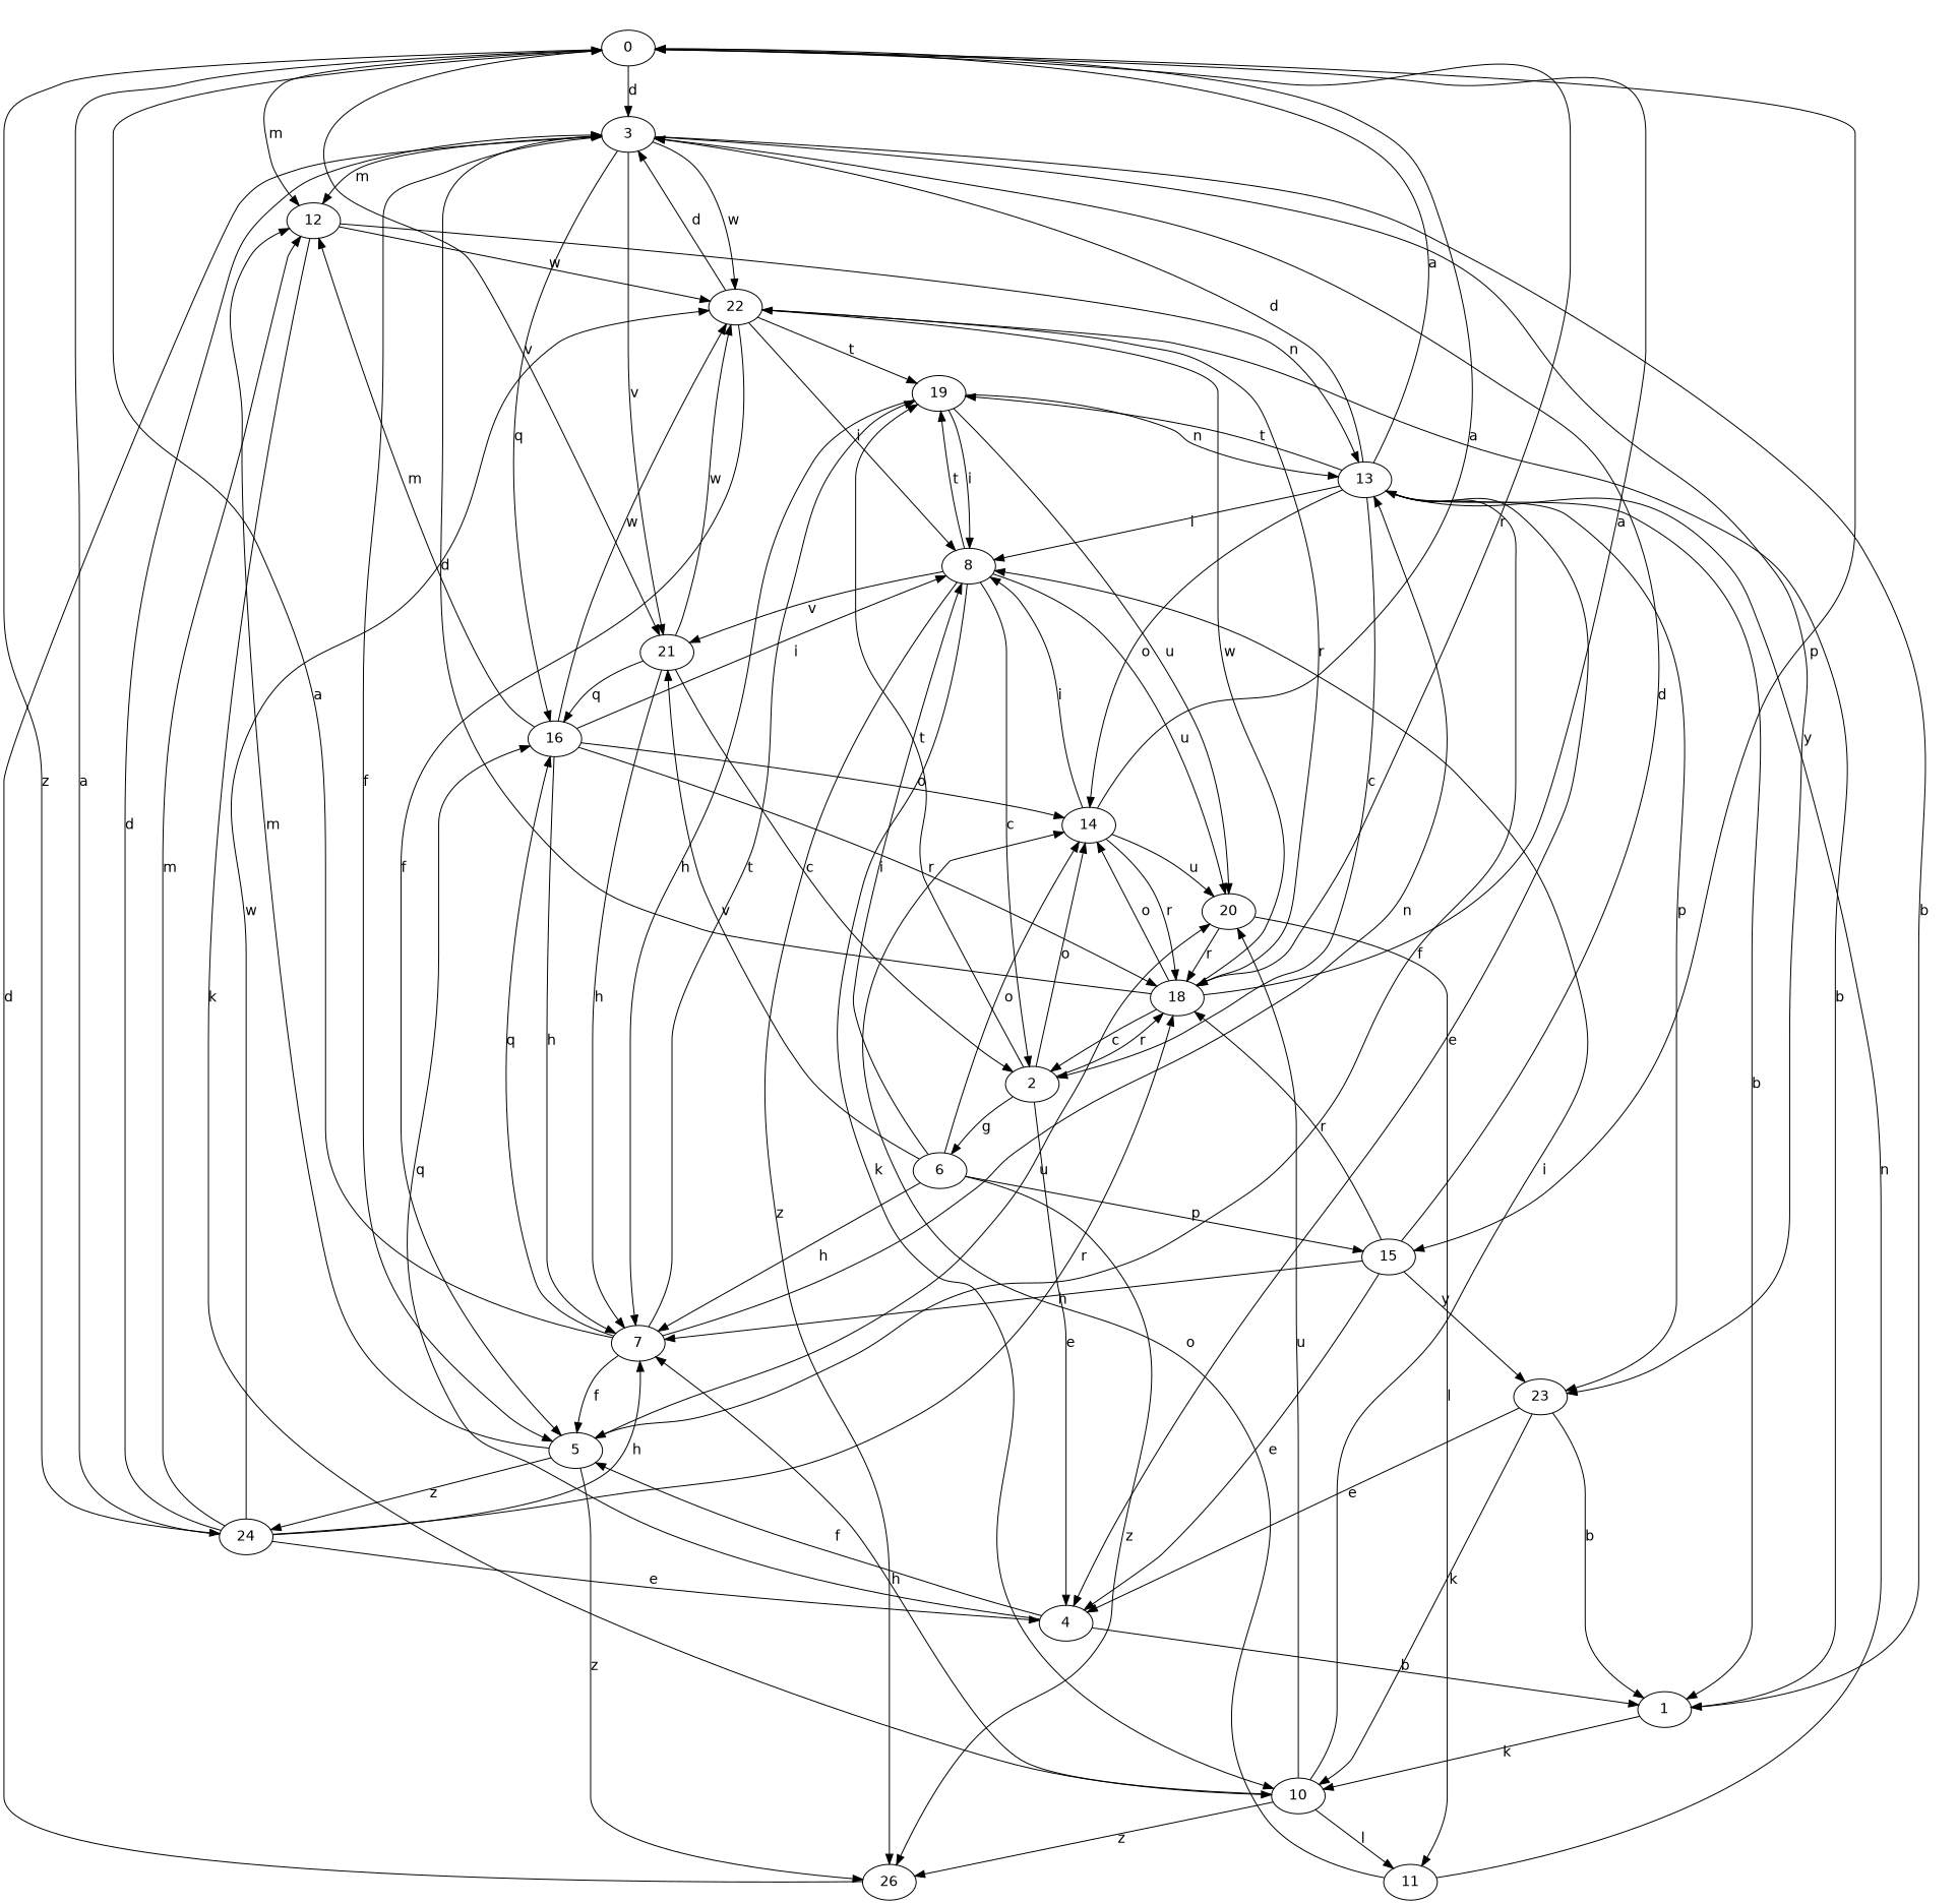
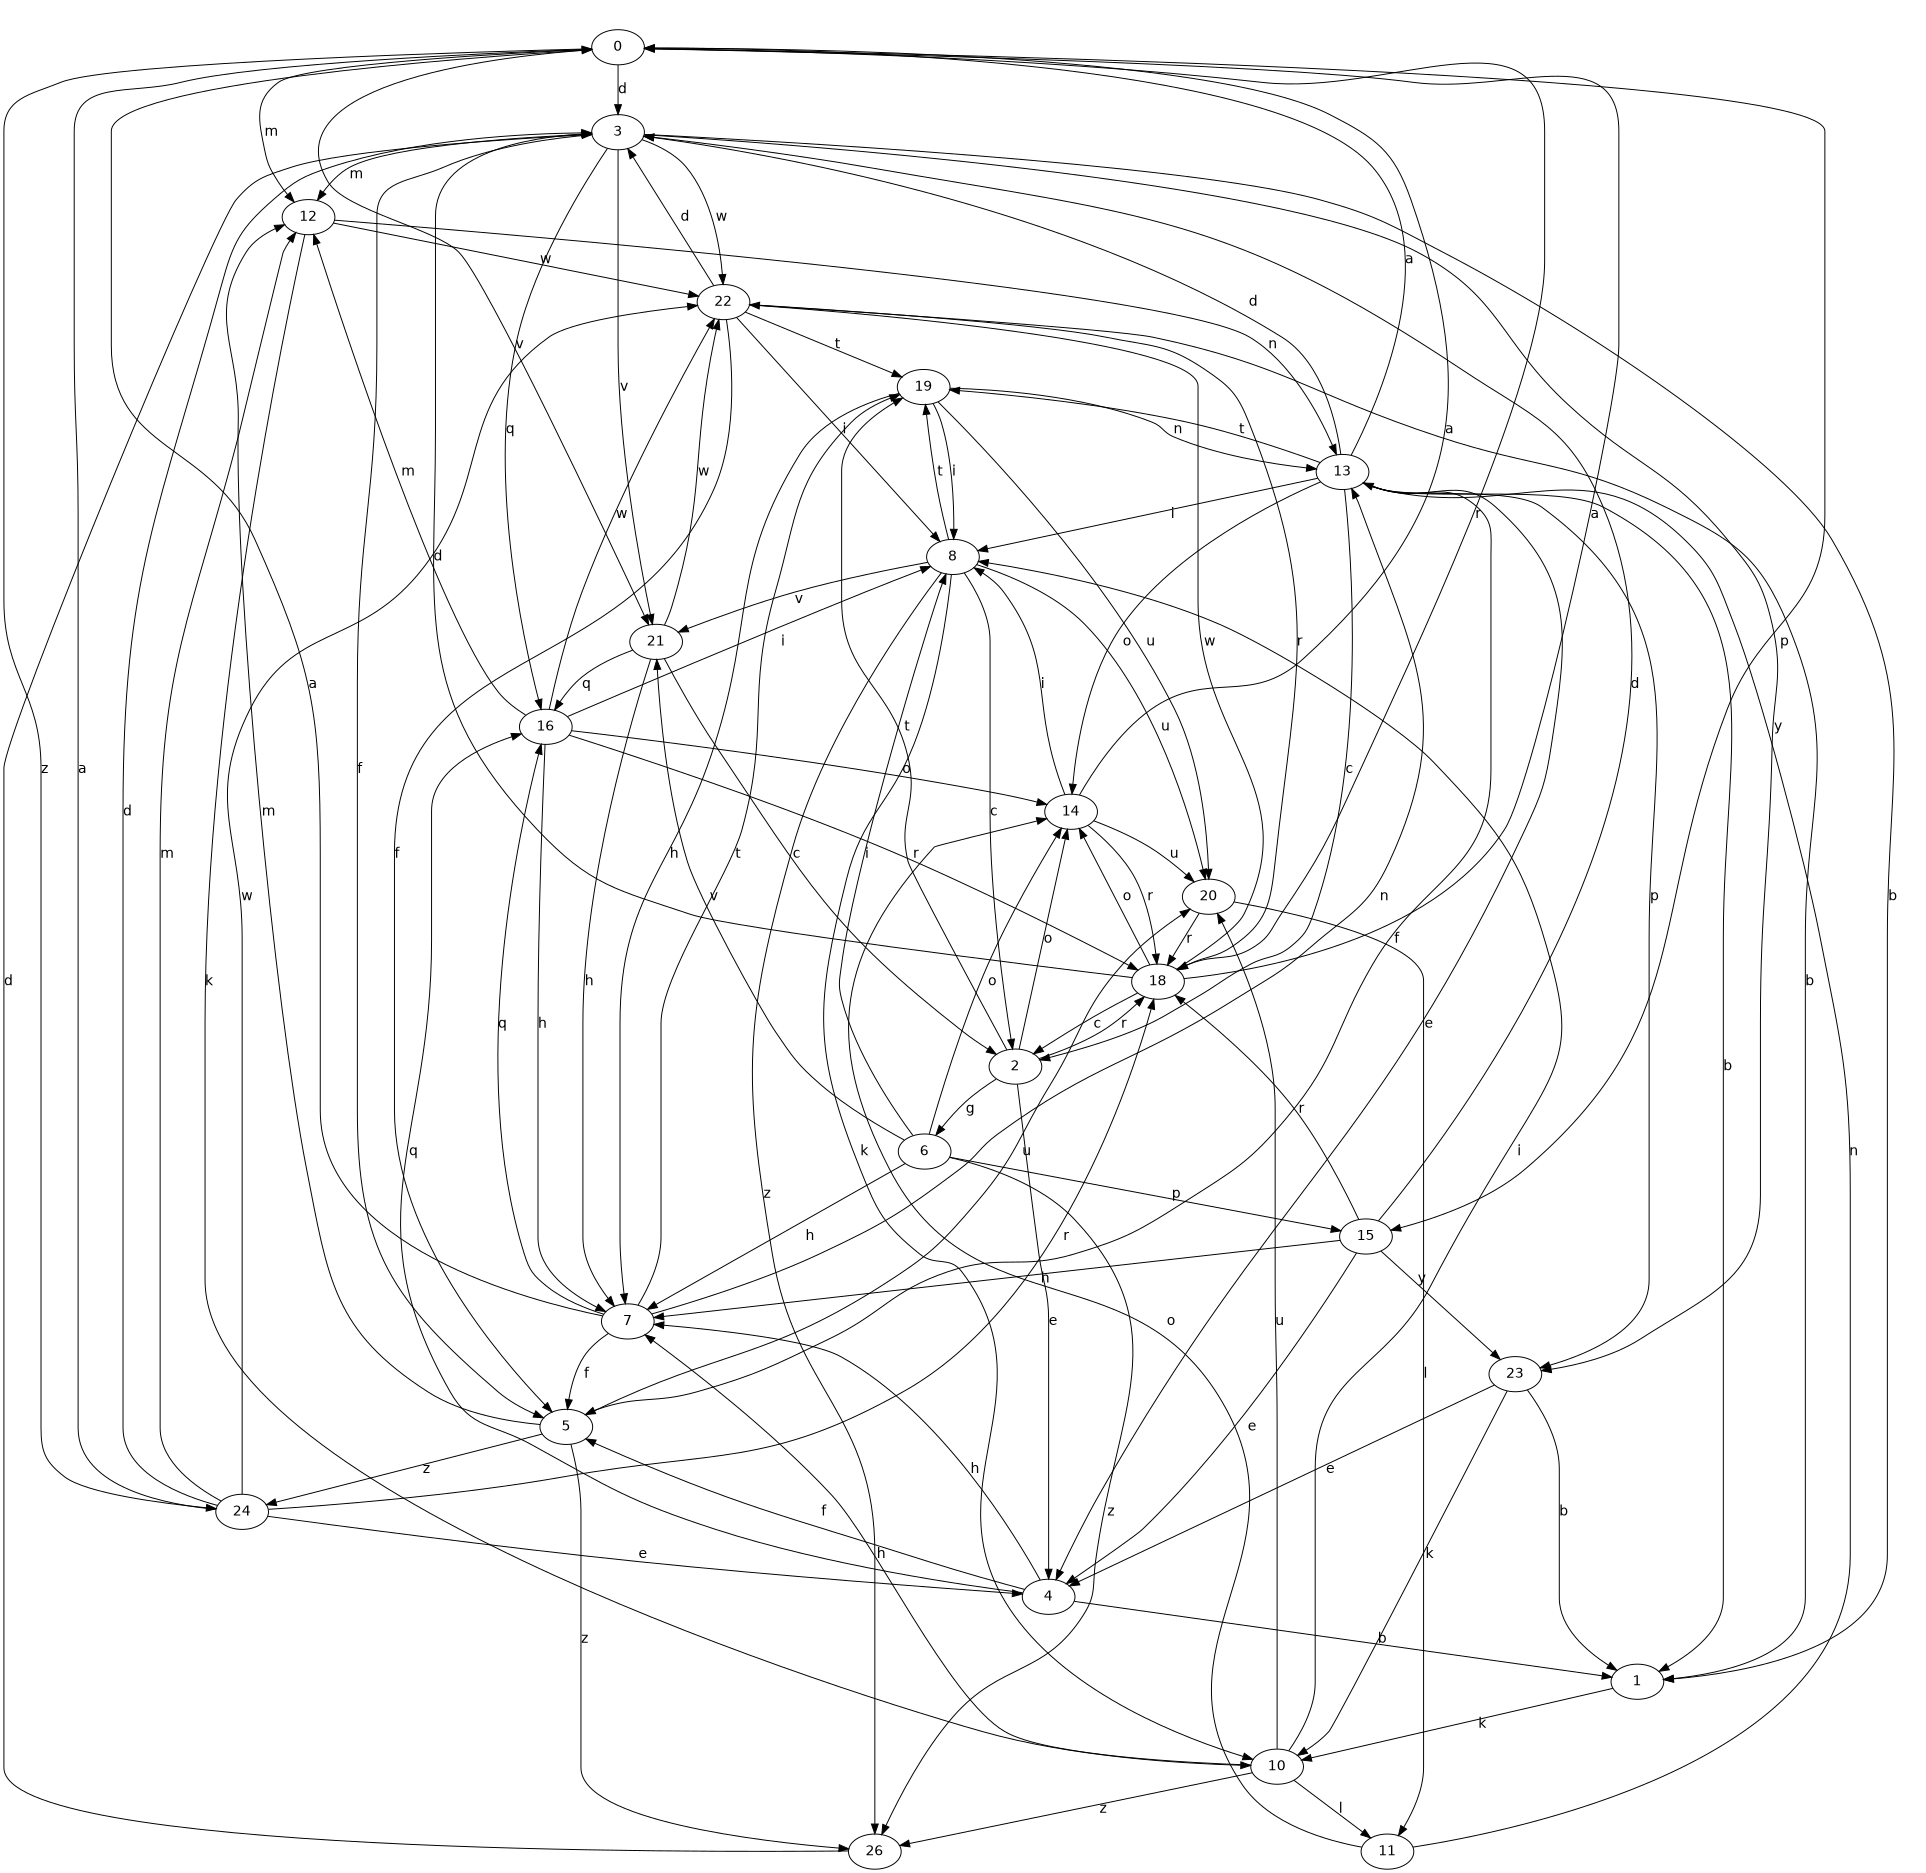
  strict digraph {
    fontname="DejaVu Sans"
    node [fontname="DejaVu Sans"]
    edge [fontname="DejaVu Sans"]
    0
    3
    12
    15
    18
    21
    24
    1
    5
    16
    22
    23
    10
    13
    4
    7
    2
    14
    20
    26
    8
    11
    6
    19
    0 -> 3 [label=d]
    0 -> 12 [label=m]
    0 -> 15 [label=p]
    0 -> 18 [label=r]
    0 -> 21 [label=v]
    0 -> 24 [label=z]
    3 -> 12 [label=m]
    3 -> 21 [label=v]
    3 -> 1 [label=b]
    3 -> 5 [label=f]
    3 -> 16 [label=q]
    3 -> 22 [label=w]
    3 -> 23 [label=y]
    12 -> 22 [label=w]
    12 -> 10 [label=k]
    12 -> 13 [label=n]
    15 -> 3 [label=d]
    15 -> 18 [label=r]
    15 -> 23 [label=y]
    15 -> 4 [label=e]
    15 -> 7 [label=h]
    18 -> 0 [label=a]
    18 -> 3 [label=d]
    18 -> 22 [label=w]
    18 -> 2 [label=c]
    18 -> 14 [label=o]
    21 -> 16 [label=q]
    21 -> 22 [label=w]
    21 -> 7 [label=h]
    21 -> 2 [label=c]
    24 -> 0 [label=a]
    24 -> 3 [label=d]
    24 -> 12 [label=m]
    24 -> 18 [label=r]
    24 -> 22 [label=w]
    24 -> 4 [label=e]
-   24 -> 7 [label=h]
+   4 -> 7 [label=h]
    1 -> 10 [label=k]
    5 -> 12 [label=m]
    5 -> 24 [label=z]
    5 -> 20 [label=u]
    5 -> 26 [label=z]
    16 -> 12 [label=m]
    16 -> 18 [label=r]
    16 -> 22 [label=w]
    16 -> 7 [label=h]
    16 -> 14 [label=o]
    16 -> 8 [label=i]
    22 -> 3 [label=d]
    22 -> 18 [label=r]
    22 -> 1 [label=b]
    22 -> 5 [label=f]
    22 -> 8 [label=i]
    22 -> 19 [label=t]
    23 -> 1 [label=b]
    23 -> 10 [label=k]
    23 -> 4 [label=e]
    10 -> 7 [label=h]
    10 -> 20 [label=u]
    10 -> 26 [label=z]
    10 -> 8 [label=i]
    10 -> 11 [label=l]
    13 -> 0 [label=a]
    13 -> 3 [label=d]
    13 -> 1 [label=b]
    13 -> 5 [label=f]
    13 -> 23 [label=p]
    13 -> 4 [label=e]
    13 -> 2 [label=c]
    13 -> 14 [label=o]
    13 -> 8 [label=i]
    13 -> 19 [label=t]
    4 -> 1 [label=b]
    4 -> 5 [label=f]
    4 -> 16 [label=q]
    7 -> 0 [label=a]
    7 -> 5 [label=f]
    7 -> 16 [label=q]
    7 -> 13 [label=n]
    7 -> 19 [label=t]
    2 -> 18 [label=r]
    2 -> 4 [label=e]
    2 -> 14 [label=o]
    2 -> 6 [label=g]
    2 -> 19 [label=t]
    14 -> 0 [label=a]
    14 -> 18 [label=r]
    14 -> 20 [label=u]
    14 -> 8 [label=i]
    20 -> 18 [label=r]
    20 -> 11 [label=l]
    26 -> 3 [label=d]
    8 -> 21 [label=v]
    8 -> 10 [label=k]
    8 -> 2 [label=c]
    8 -> 20 [label=u]
    8 -> 26 [label=z]
    8 -> 19 [label=t]
    11 -> 13 [label=n]
    11 -> 14 [label=o]
    6 -> 15 [label=p]
    6 -> 21 [label=v]
    6 -> 7 [label=h]
    6 -> 14 [label=o]
    6 -> 26 [label=z]
    6 -> 8 [label=i]
    19 -> 13 [label=n]
    19 -> 7 [label=h]
    19 -> 20 [label=u]
    19 -> 8 [label=i]
  }
